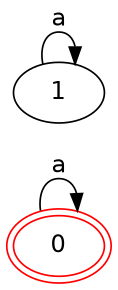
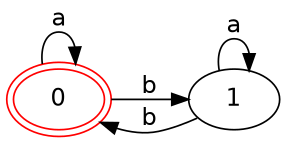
  digraph {
    rankdir=LR
    fontname="DejaVu Sans"
    node [fontname="DejaVu Sans"]
    edge [fontname="DejaVu Sans"]
    n1 [color=red label=0 peripheries=2]
    n2 [label=1]
    n1 -> n1 [label=a]
+   n1 -> n2 [label=b]
+   n2 -> n1 [label=b]
    n2 -> n2 [label=a]
  }
